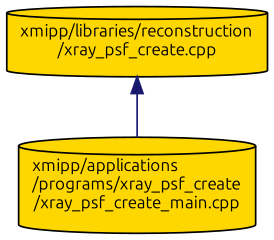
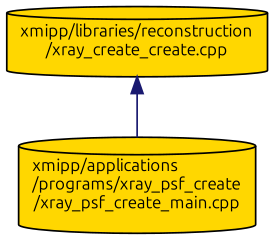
  digraph {
    fontname=Ubuntu
    node [color=black fillcolor=gold fontname=Ubuntu fontsize=10 shape=cylinder style=filled]
-   n1 [fontcolor=black height=0.2 label="xmipp/libraries/reconstruction\l/xray_psf_create.cpp" width=0.4]
+   n1 [fontcolor=black height=0.2 label="xmipp/libraries/reconstruction\l/xray_create_create.cpp" width=0.4]
    n2 [height=0.2 label="xmipp/applications\l/programs/xray_psf_create\l/xray_psf_create_main.cpp" width=0.4]
    n1 -> n2 [color=midnightblue dir=back fontname=Ubuntu fontsize=10 labelfontname=Helvetica labelfontsize=10 style=solid]
  }
